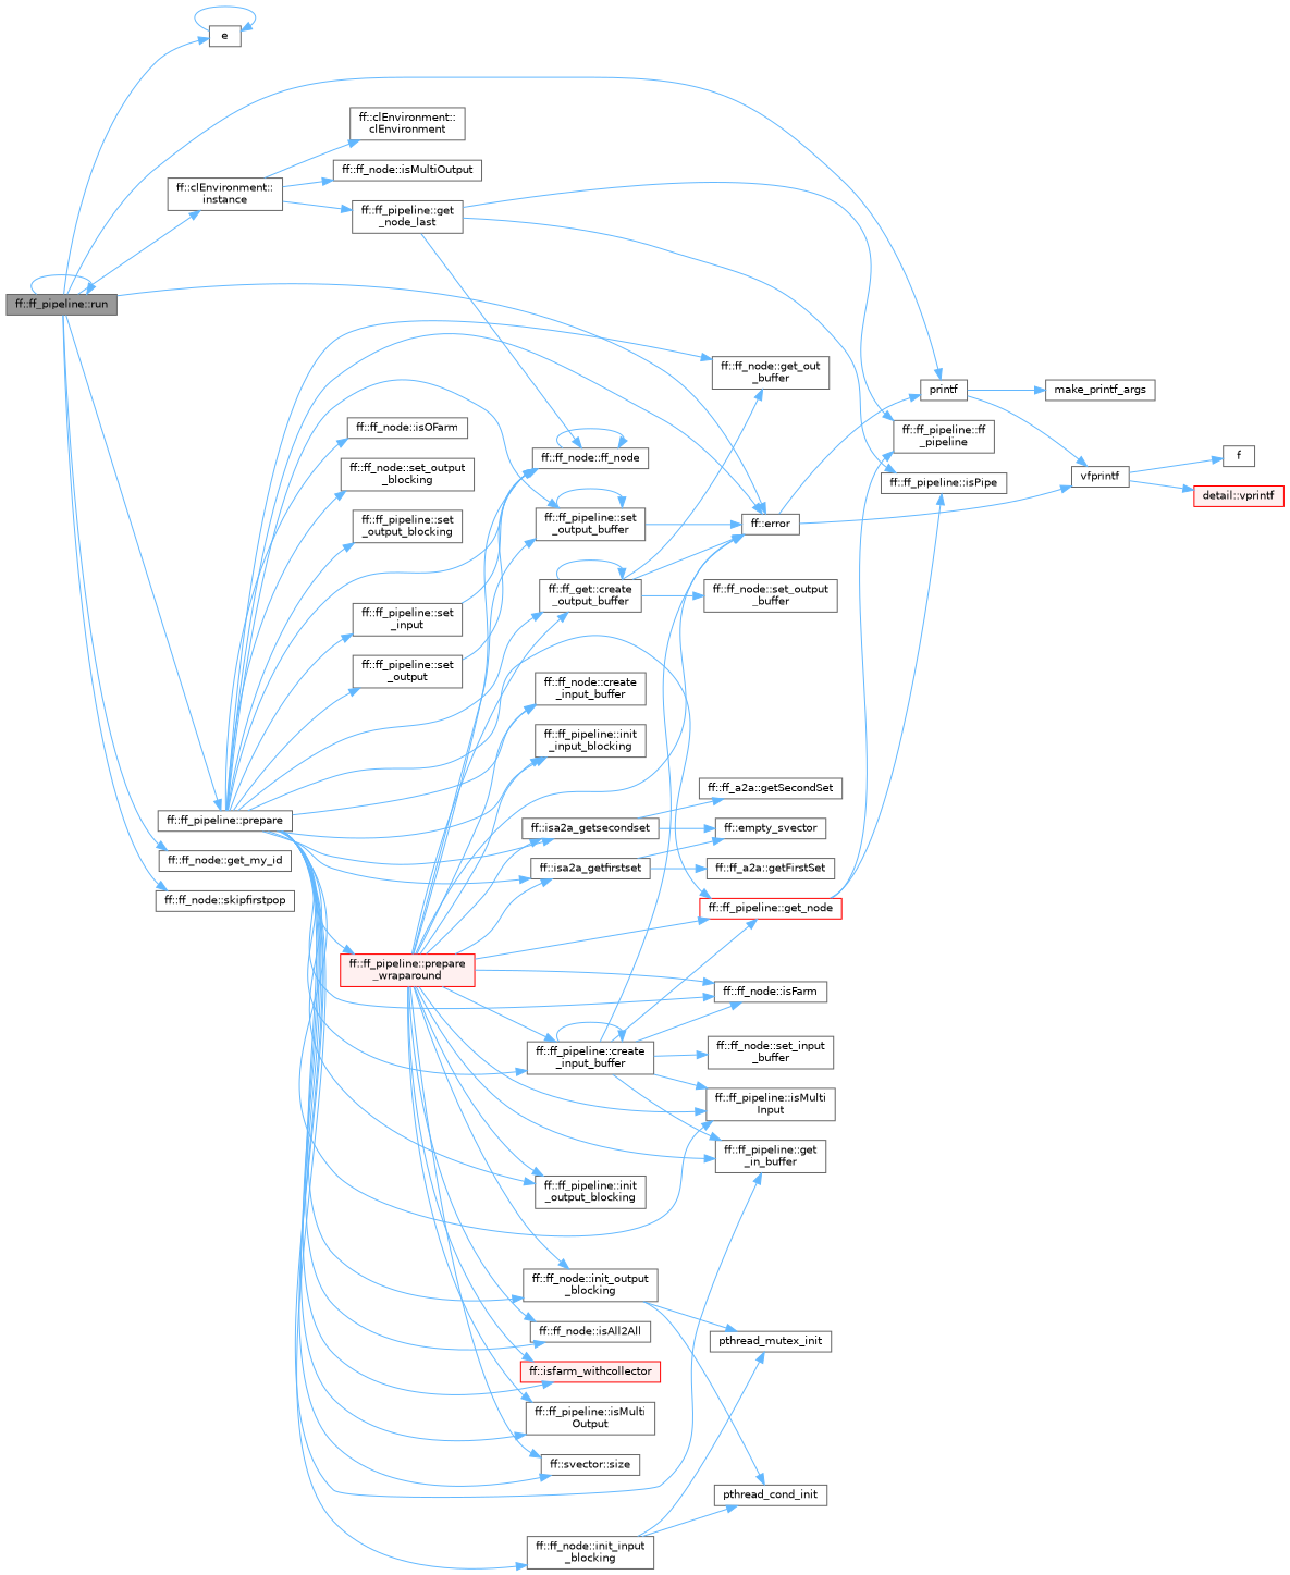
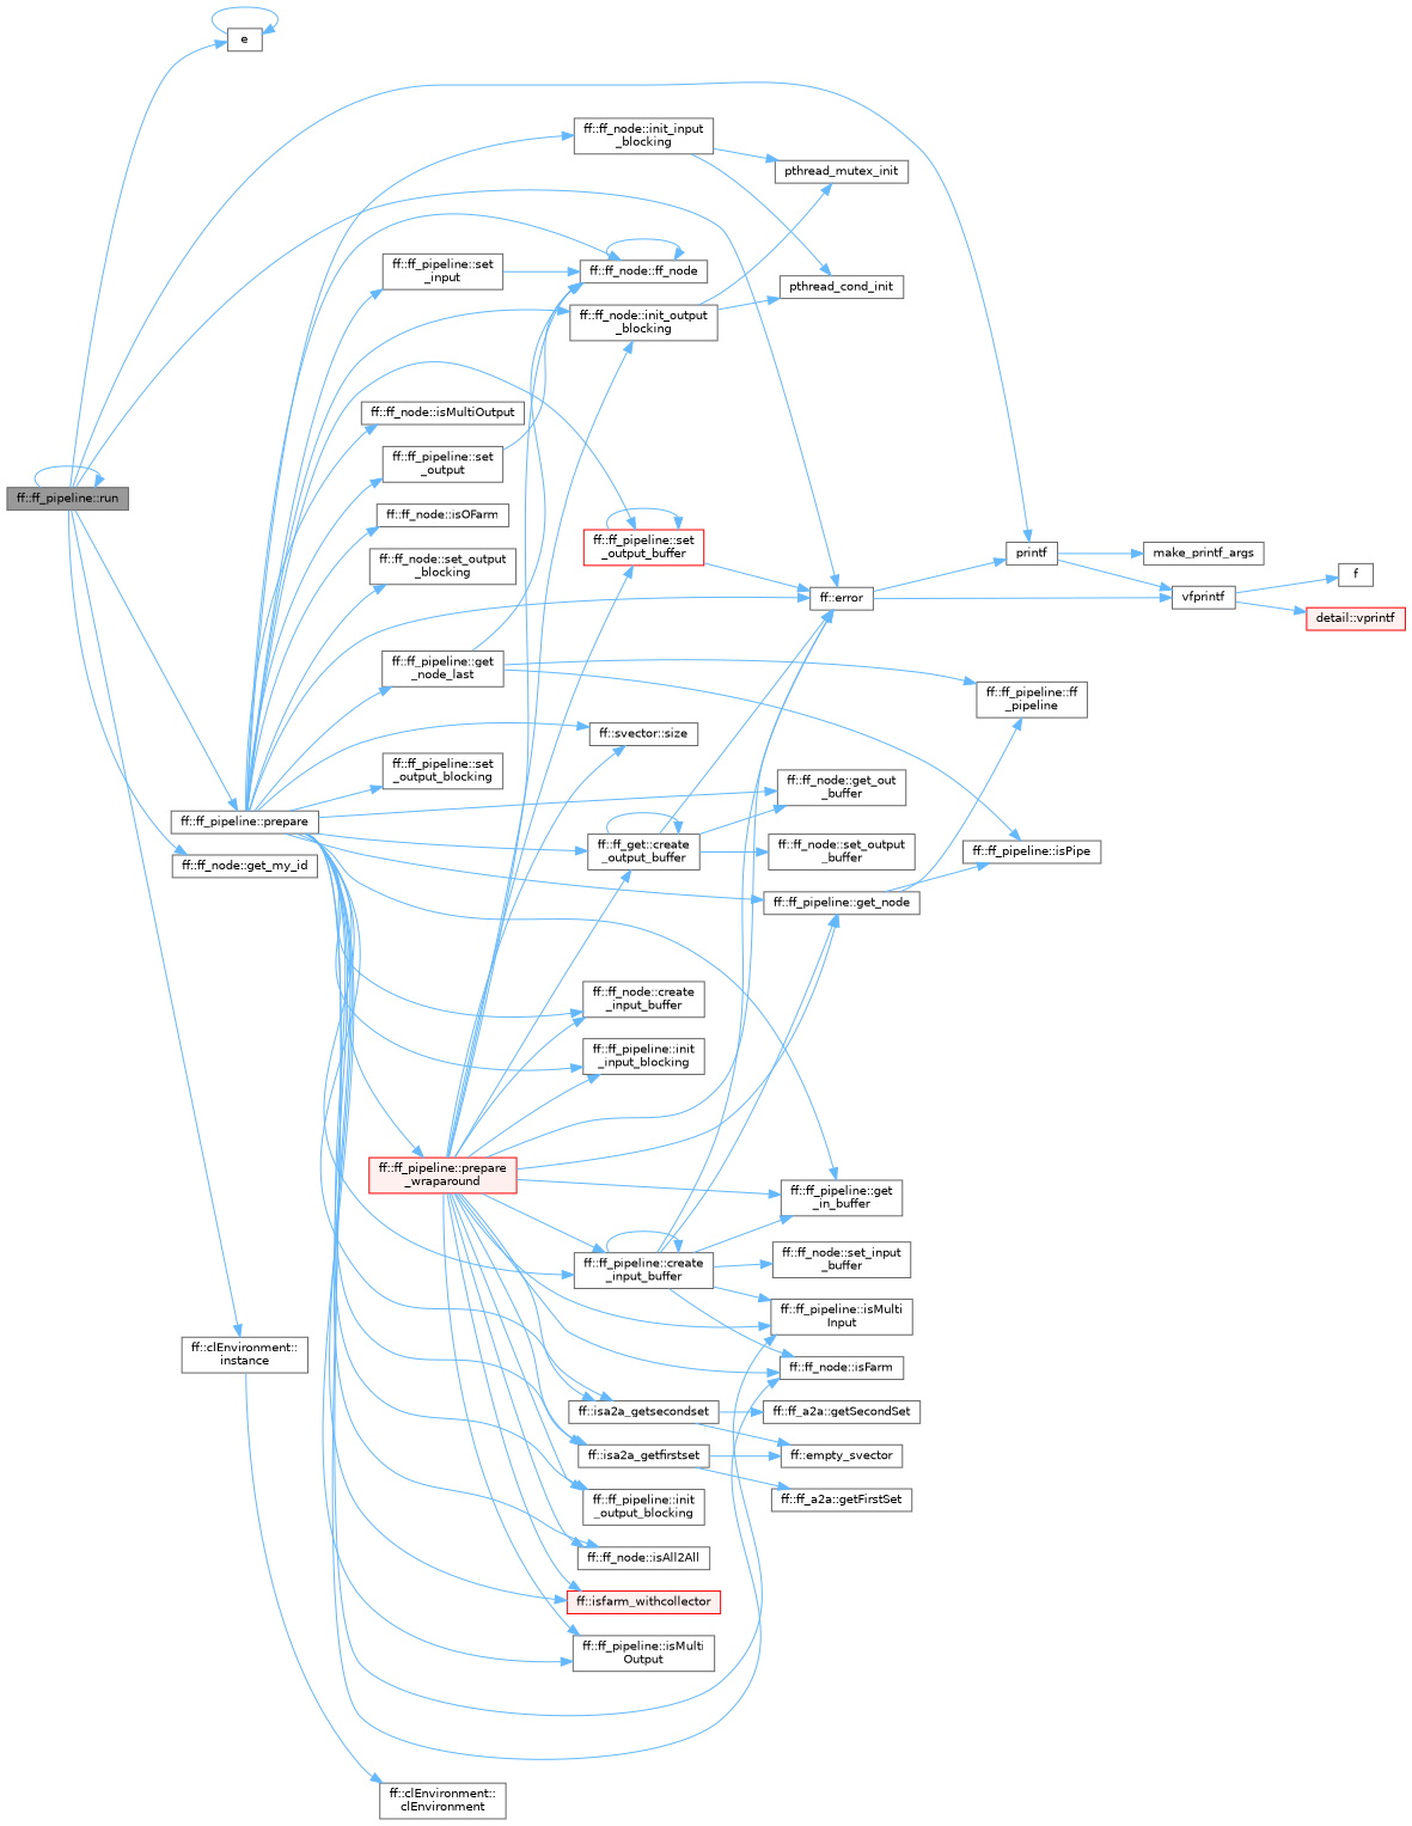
  digraph {
    rankdir=LR
    node [color=grey40 fillcolor=white fontname=Helvetica fontsize=10 shape=box style=filled]
    edge [color=steelblue1 fontname=Helvetica fontsize=10 labelfontname=Helvetica labelfontsize=10 style=solid]
    n1 [color=gray40 fillcolor=grey60 fontcolor=black height=0.2 label="ff::ff_pipeline::run" width=0.4]
    n2 [height=0.2 label=e width=0.4]
    n3 [height=0.2 label="ff::error" width=0.4]
    n4 [height=0.2 label=printf width=0.4]
    n5 [height=0.2 label="ff::ff_node::get_my_id" width=0.4]
    n6 [height=0.2 label="ff::clEnvironment::\linstance" width=0.4]
    n7 [height=0.2 label="ff::ff_pipeline::prepare" width=0.4]
-   n8 [height=0.2 label="ff::ff_node::skipfirstpop" width=0.4]
    n9 [height=0.2 label=vfprintf width=0.4]
    n10 [height=0.2 label=make_printf_args width=0.4]
    n11 [height=0.2 label="ff::clEnvironment::\lclEnvironment" width=0.4]
    n12 [height=0.2 label="ff::ff_node::create\l_input_buffer" width=0.4]
    n13 [height=0.2 label="ff::ff_pipeline::create\l_input_buffer" width=0.4]
    n14 [height=0.2 label="ff::ff_pipeline::get\l_in_buffer" width=0.4]
-   n15 [color=red height=0.2 label="ff::ff_pipeline::get_node" width=0.4]
+   n15 [height=0.2 label="ff::ff_pipeline::get_node" width=0.4]
    n16 [height=0.2 label="ff::ff_node::ff_node" width=0.4]
    n17 [height=0.2 label="ff::ff_node::isFarm" width=0.4]
    n18 [height=0.2 label="ff::ff_pipeline::isMulti\lInput" width=0.4]
    n19 [height=0.2 label="ff::ff_get::create\l_output_buffer" width=0.4]
    n20 [height=0.2 label="ff::ff_node::get_out\l_buffer" width=0.4]
    n21 [height=0.2 label="ff::ff_pipeline::get\l_node_last" width=0.4]
    n22 [height=0.2 label="ff::ff_node::init_input\l_blocking" width=0.4]
    n23 [height=0.2 label="ff::ff_pipeline::init\l_input_blocking" width=0.4]
    n24 [height=0.2 label="ff::ff_node::init_output\l_blocking" width=0.4]
    n25 [height=0.2 label="ff::ff_pipeline::init\l_output_blocking" width=0.4]
    n26 [height=0.2 label="ff::isa2a_getfirstset" width=0.4]
    n27 [height=0.2 label="ff::isa2a_getsecondset" width=0.4]
    n28 [height=0.2 label="ff::ff_node::isAll2All" width=0.4]
    n29 [color=red fillcolor="#FFF0F0" height=0.2 label="ff::isfarm_withcollector" width=0.4]
    n30 [height=0.2 label="ff::ff_node::isMultiOutput" width=0.4]
    n31 [height=0.2 label="ff::ff_pipeline::isMulti\lOutput" width=0.4]
    n32 [height=0.2 label="ff::ff_node::isOFarm" width=0.4]
    n33 [color=red fillcolor="#FFF0F0" height=0.2 label="ff::ff_pipeline::prepare\l_wraparound" width=0.4]
-   n34 [height=0.2 label="ff::ff_pipeline::set\l_output_buffer" width=0.4]
+   n34 [color=red height=0.2 label="ff::ff_pipeline::set\l_output_buffer" width=0.4]
    n35 [height=0.2 label="ff::svector::size" width=0.4]
    n36 [height=0.2 label="ff::ff_pipeline::set\l_input" width=0.4]
    n37 [height=0.2 label="ff::ff_pipeline::set\l_output" width=0.4]
    n38 [height=0.2 label="ff::ff_node::set_output\l_blocking" width=0.4]
    n39 [height=0.2 label="ff::ff_pipeline::set\l_output_blocking" width=0.4]
    n40 [height=0.2 label=f width=0.4]
    n41 [color=red fillcolor="#FFF0F0" height=0.2 label="detail::vprintf" width=0.4]
    n42 [height=0.2 label="ff::ff_node::set_input\l_buffer" width=0.4]
    n43 [height=0.2 label="ff::ff_pipeline::ff\l_pipeline" width=0.4]
    n44 [height=0.2 label="ff::ff_pipeline::isPipe" width=0.4]
    n45 [height=0.2 label="ff::ff_node::set_output\l_buffer" width=0.4]
    n46 [height=0.2 label=pthread_cond_init width=0.4]
    n47 [height=0.2 label=pthread_mutex_init width=0.4]
    n48 [height=0.2 label="ff::empty_svector" width=0.4]
    n49 [height=0.2 label="ff::ff_a2a::getFirstSet" width=0.4]
    n50 [height=0.2 label="ff::ff_a2a::getSecondSet" width=0.4]
    n1 -> n1
    n1 -> n2
    n1 -> n3
    n1 -> n4
    n1 -> n5
    n1 -> n6
    n1 -> n7
-   n1 -> n8
    n2 -> n2
    n3 -> n4
    n3 -> n9
    n4 -> n9
    n4 -> n10
    n6 -> n11
    n7 -> n3
    n7 -> n12
    n7 -> n13
    n7 -> n14
    n7 -> n15
    n7 -> n16
    n7 -> n17
    n7 -> n18
    n7 -> n19
    n7 -> n20
-   n6 -> n21
+   n7 -> n21
    n7 -> n22
    n7 -> n23
    n7 -> n24
    n7 -> n25
    n7 -> n26
    n7 -> n27
    n7 -> n28
    n7 -> n29
-   n6 -> n30
+   n7 -> n30
    n7 -> n31
    n7 -> n32
    n7 -> n33
    n7 -> n34
    n7 -> n35
    n7 -> n36
    n7 -> n37
    n7 -> n38
    n7 -> n39
    n9 -> n40
    n9 -> n41
    n13 -> n3
    n13 -> n13
    n13 -> n14
    n13 -> n15
    n13 -> n17
    n13 -> n18
    n13 -> n42
    n15 -> n43
    n15 -> n44
    n16 -> n16
    n19 -> n3
    n19 -> n19
    n19 -> n20
    n19 -> n45
    n21 -> n16
    n21 -> n43
    n21 -> n44
    n22 -> n46
    n22 -> n47
    n24 -> n46
    n24 -> n47
    n26 -> n48
    n26 -> n49
    n27 -> n48
    n27 -> n50
    n33 -> n3
    n33 -> n12
    n33 -> n13
    n33 -> n14
    n33 -> n15
    n33 -> n16
    n33 -> n17
    n33 -> n18
    n33 -> n19
    n33 -> n23
    n33 -> n24
    n33 -> n25
    n33 -> n26
    n33 -> n27
    n33 -> n28
    n33 -> n29
    n33 -> n31
    n33 -> n34
    n33 -> n35
    n34 -> n3
    n34 -> n34
    n36 -> n16
    n37 -> n16
  }
